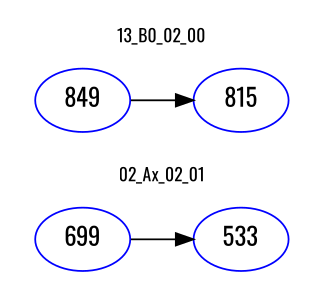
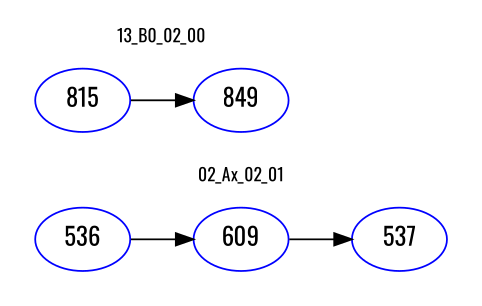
  digraph {
    fontname=Oswald
    rankdir=LR
    node [color=blue fontname=Oswald]
    edge [color=black fontname=Oswald]
-   n2 [label=533]
-   n3 [label=699]
+   n1 [label=536]
+   n2 [label=537]
+   n3 [label=609]
    n4 [label=849]
    n5 [label=815]
    subgraph cluster_1 {
      color=white
      fontsize=10
      label="02_Ax_02_01"
+     n1
      n2
      n3
    }
    subgraph cluster_2 {
      color=white
      fontsize=10
      label="13_B0_02_00"
      n4
      n5
    }
+   n1 -> n3
    n3 -> n2
-   n4 -> n5
+   n5 -> n4
  }
